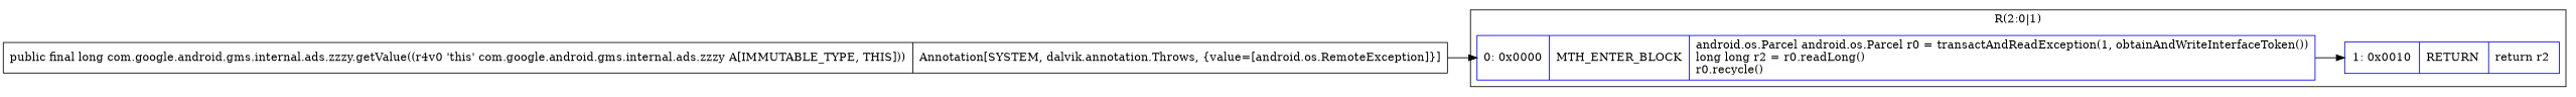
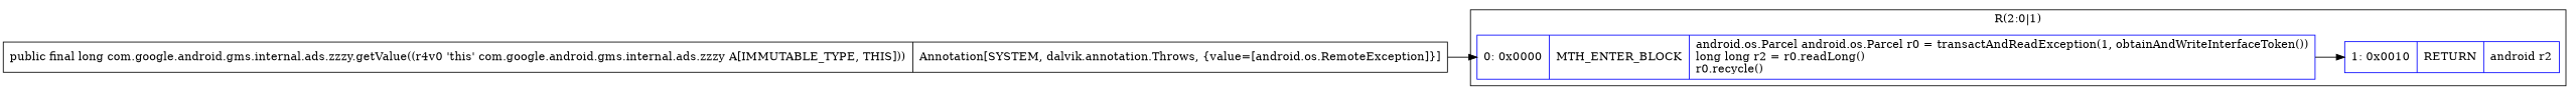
  digraph {
    rankdir=LR
    node [color=blue shape=record]
    n1 [label="{0\:\ 0x0000|MTH_ENTER_BLOCK\l|android.os.Parcel android.os.Parcel r0 = transactAndReadException(1, obtainAndWriteInterfaceToken())\llong long r2 = r0.readLong()\lr0.recycle()\l}"]
-   n2 [label="{1\:\ 0x0010|RETURN\l|return r2\l}"]
+   n2 [label="{1\:\ 0x0010|RETURN\l|android r2\l}"]
    n3 [label="{public final long com.google.android.gms.internal.ads.zzzy.getValue((r4v0 'this' com.google.android.gms.internal.ads.zzzy A[IMMUTABLE_TYPE, THIS]))  | Annotation[SYSTEM, dalvik.annotation.Throws, \{value=[android.os.RemoteException]\}]\l}" color=""]
    subgraph cluster_1 {
      label="R(2:0|1)"
      n1
      n2
    }
    n1 -> n2
    n3 -> n1
  }
